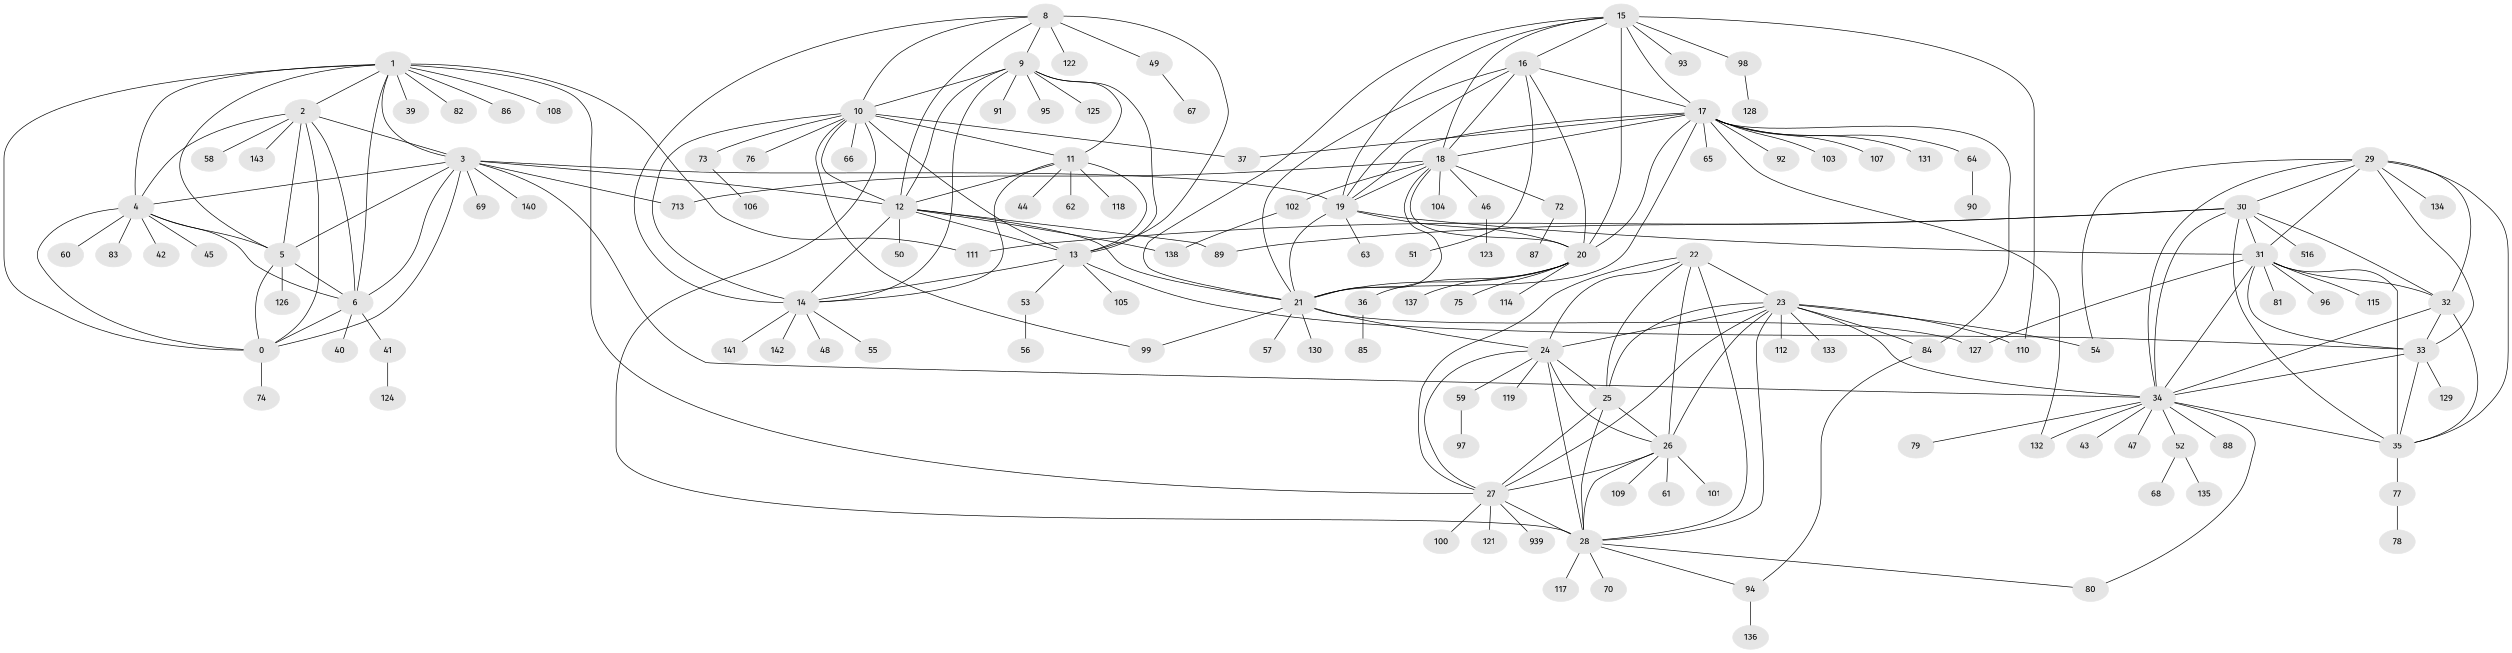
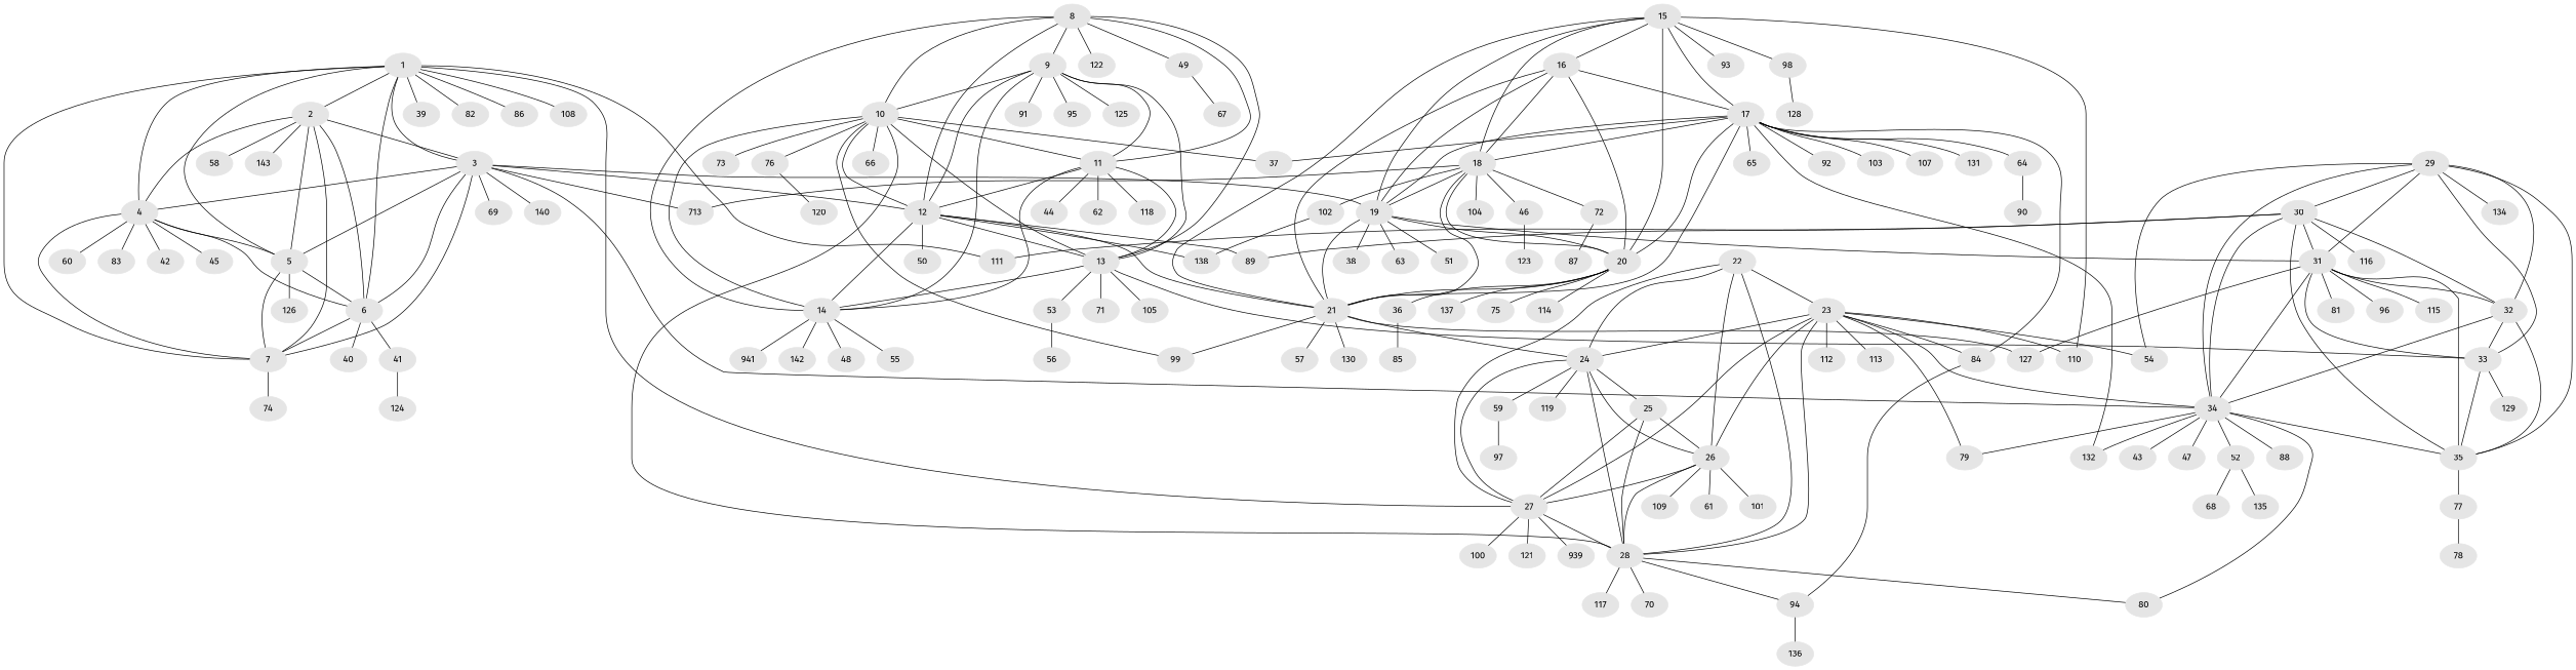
  graph {
    fontname="Fira Sans"
    node [color=gray90 fontname="Fira Sans" style=filled]
    edge [fontname="Fira Sans"]
    1
    2
    3
    4
    5
    6
-   7 [label=0]
+   7
    27
    39
    82
    86
    108
    111
    58
    143
    12
    19
    34
    69
    n20 [label=713]
    140
    42
    45
    60
    83
    126
    40
    41
    74
    28
    100
    121
    n33 [label=939]
    13
    14
    21
    50
    89
    138
    20
    31
+   38
    63
    132
    80
    35
    43
    47
    52
    79
    88
    124
    8
    9
    10
    11
    49
    122
    91
    95
    125
    37
    66
    73
    76
    99
    44
    62
    118
    33
    53
+   71
    105
    48
    55
-   141
+   141 [label=941]
    142
    67
    70
    94
    117
-   106
+   120
    24
    57
    127
    130
    129
    56
    15
    16
    17
    18
    93
    98
    110
    51
    64
    65
    84
    92
    103
    107
    131
    46
    72
    102
    104
    36
    75
    114
    137
    128
    90
    123
    87
    32
    81
    96
    115
    85
    25
    26
    59
    119
    22
    23
    54
    112
-   133
+   133 [label=113]
    61
    101
    109
    97
    136
    29
    30
    134
-   116 [label=516]
+   116
    77
    68
    135
    78
    1 -- 2
    1 -- 3
    1 -- 4
    1 -- 5
    1 -- 6
    1 -- 7
    1 -- 27
    1 -- 39
    1 -- 82
    1 -- 86
    1 -- 108
    1 -- 111
    2 -- 3
    2 -- 4
    2 -- 5
    2 -- 6
    2 -- 7
    2 -- 58
    2 -- 143
    3 -- 4
    3 -- 5
    3 -- 6
    3 -- 7
    3 -- 12
    3 -- 19
    3 -- 34
    3 -- 69
    3 -- n20
    3 -- 140
    4 -- 5
    4 -- 6
    4 -- 7
    4 -- 42
    4 -- 45
    4 -- 60
    4 -- 83
    5 -- 6
    5 -- 7
    5 -- 126
    6 -- 7
    6 -- 40
    6 -- 41
    7 -- 74
    27 -- 28
    27 -- 100
    27 -- 121
    27 -- n33
    12 -- 13
    12 -- 14
    12 -- 21
    12 -- 50
    12 -- 89
    12 -- 138
    19 -- 21
    19 -- 20
    19 -- 31
+   19 -- 38
    19 -- 63
    34 -- 132
    34 -- 80
    34 -- 35
    34 -- 43
    34 -- 47
    34 -- 52
    34 -- 79
    34 -- 88
    41 -- 124
    28 -- 80
    28 -- 70
    28 -- 94
    28 -- 117
    13 -- 14
    13 -- 33
    13 -- 53
+   13 -- 71
    13 -- 105
    14 -- 48
    14 -- 55
    14 -- 141
    14 -- 142
    21 -- 99
    21 -- 24
    21 -- 57
    21 -- 127
    21 -- 130
    20 -- 21
    20 -- 36
    20 -- 75
    20 -- 114
    20 -- 137
    31 -- 34
    31 -- 35
    31 -- 33
    31 -- 127
    31 -- 32
    31 -- 81
    31 -- 96
    31 -- 115
    35 -- 77
    52 -- 68
    52 -- 135
    8 -- 12
    8 -- 13
    8 -- 14
    8 -- 9
    8 -- 10
+   8 -- 11
    8 -- 49
    8 -- 122
    9 -- 12
    9 -- 13
    9 -- 14
    9 -- 10
    9 -- 11
    9 -- 91
    9 -- 95
    9 -- 125
    10 -- 12
    10 -- 28
    10 -- 13
    10 -- 14
    10 -- 11
    10 -- 37
    10 -- 66
    10 -- 73
    10 -- 76
    10 -- 99
    11 -- 12
    11 -- 13
    11 -- 14
    11 -- 44
    11 -- 62
    11 -- 118
    49 -- 67
-   73 -- 106
-   33 -- 34
+   76 -- 120
    33 -- 35
    33 -- 129
    53 -- 56
    94 -- 136
    24 -- 27
    24 -- 28
    24 -- 25
    24 -- 26
    24 -- 59
    24 -- 119
    15 -- 19
    15 -- 21
    15 -- 20
    15 -- 16
    15 -- 17
    15 -- 18
    15 -- 93
    15 -- 98
    15 -- 110
    16 -- 19
    16 -- 21
    16 -- 20
    16 -- 17
    16 -- 18
-   16 -- 51
+   19 -- 51
    17 -- 19
    17 -- 21
    17 -- 20
    17 -- 132
    17 -- 37
    17 -- 18
    17 -- 64
    17 -- 65
    17 -- 84
    17 -- 92
    17 -- 103
    17 -- 107
    17 -- 131
    18 -- 19
    18 -- n20
    18 -- 21
    18 -- 20
    18 -- 46
    18 -- 72
    18 -- 102
    18 -- 104
    98 -- 128
    64 -- 90
    84 -- 94
    46 -- 123
    72 -- 87
    102 -- 138
    36 -- 85
    32 -- 34
    32 -- 35
    32 -- 33
    25 -- 27
    25 -- 28
    25 -- 26
    26 -- 27
    26 -- 28
    26 -- 61
    26 -- 101
    26 -- 109
    59 -- 97
    22 -- 27
    22 -- 28
    22 -- 24
-   22 -- 25
    22 -- 26
    22 -- 23
    23 -- 27
    23 -- 34
    23 -- 28
    23 -- 24
    23 -- 110
    23 -- 84
-   23 -- 25
+   23 -- 79
    23 -- 26
    23 -- 54
    23 -- 112
    23 -- 133
    29 -- 34
    29 -- 31
    29 -- 35
    29 -- 33
    29 -- 32
    29 -- 54
    29 -- 30
    29 -- 134
    30 -- 111
    30 -- 34
    30 -- 89
    30 -- 31
    30 -- 35
    30 -- 32
    30 -- 116
    77 -- 78
  }
